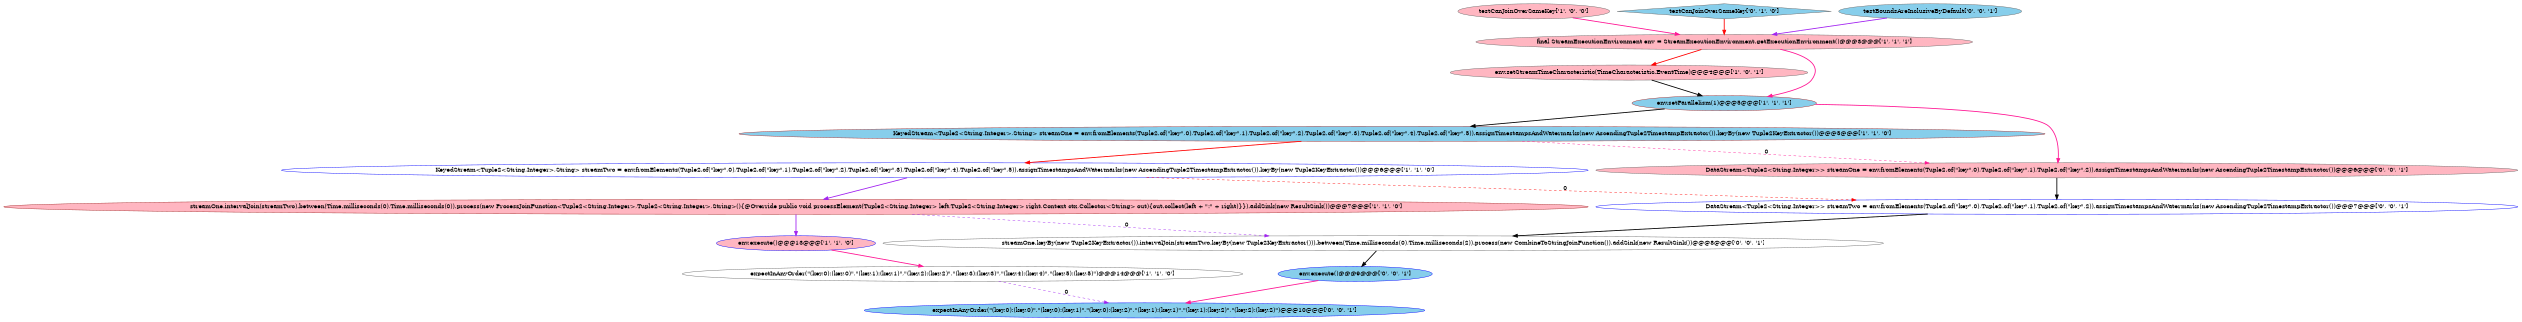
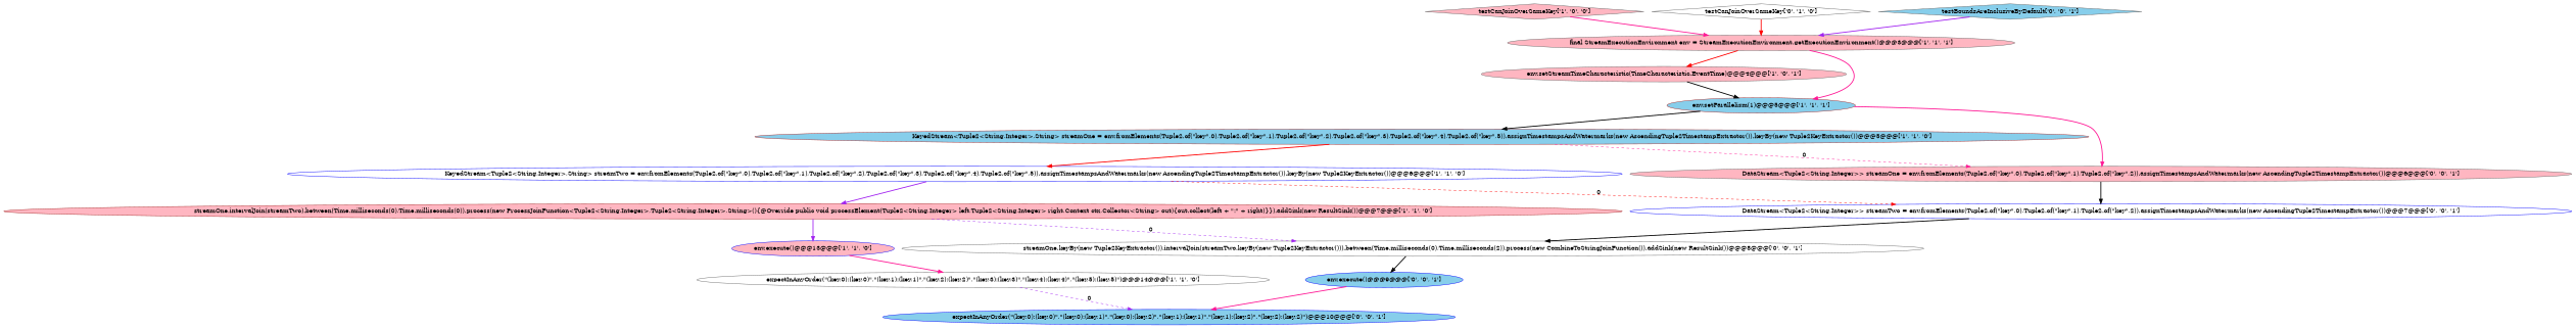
  digraph {
    node [color=gray40 fillcolor=lightpink shape=ellipse style=filled]
    edge [color=deeppink style=bold]
    n1 [label="env.setStreamTimeCharacteristic(TimeCharacteristic.EventTime)@@@4@@@['1', '0', '1']"]
    n2 [color=brown fillcolor=skyblue label="env.setParallelism(1)@@@5@@@['1', '1', '1']"]
    n3 [color=brown fillcolor=skyblue label="KeyedStream<Tuple2<String,Integer>,String> streamOne = env.fromElements(Tuple2.of(\"key\",0),Tuple2.of(\"key\",1),Tuple2.of(\"key\",2),Tuple2.of(\"key\",3),Tuple2.of(\"key\",4),Tuple2.of(\"key\",5)).assignTimestampsAndWatermarks(new AscendingTuple2TimestampExtractor()).keyBy(new Tuple2KeyExtractor())@@@5@@@['1', '1', '0']"]
    n4 [label="DataStream<Tuple2<String,Integer>> streamOne = env.fromElements(Tuple2.of(\"key\",0),Tuple2.of(\"key\",1),Tuple2.of(\"key\",2)).assignTimestampsAndWatermarks(new AscendingTuple2TimestampExtractor())@@@6@@@['0', '0', '1']"]
    n5 [color=blue fillcolor=white label="KeyedStream<Tuple2<String,Integer>,String> streamTwo = env.fromElements(Tuple2.of(\"key\",0),Tuple2.of(\"key\",1),Tuple2.of(\"key\",2),Tuple2.of(\"key\",3),Tuple2.of(\"key\",4),Tuple2.of(\"key\",5)).assignTimestampsAndWatermarks(new AscendingTuple2TimestampExtractor()).keyBy(new Tuple2KeyExtractor())@@@6@@@['1', '1', '0']"]
    n6 [color=blue fillcolor=white label="DataStream<Tuple2<String,Integer>> streamTwo = env.fromElements(Tuple2.of(\"key\",0),Tuple2.of(\"key\",1),Tuple2.of(\"key\",2)).assignTimestampsAndWatermarks(new AscendingTuple2TimestampExtractor())@@@7@@@['0', '0', '1']"]
    n7 [color=brown label="streamOne.intervalJoin(streamTwo).between(Time.milliseconds(0),Time.milliseconds(0)).process(new ProcessJoinFunction<Tuple2<String,Integer>,Tuple2<String,Integer>,String>(){@Override public void processElement(Tuple2<String,Integer> left,Tuple2<String,Integer> right,Context ctx,Collector<String> out){out.collect(left + \":\" + right)}}).addSink(new ResultSink())@@@7@@@['1', '1', '0']"]
-   n8 [label="testCanJoinOverSameKey['1', '0', '0']"]
+   n8 [label="testCanJoinOverSameKey['1', '0', '0']" shape=diamond]
    n9 [label="final StreamExecutionEnvironment env = StreamExecutionEnvironment.getExecutionEnvironment()@@@3@@@['1', '1', '1']"]
    n10 [fillcolor=white label="expectInAnyOrder(\"(key,0):(key,0)\",\"(key,1):(key,1)\",\"(key,2):(key,2)\",\"(key,3):(key,3)\",\"(key,4):(key,4)\",\"(key,5):(key,5)\")@@@14@@@['1', '1', '0']"]
    n11 [color=blue fillcolor=skyblue label="expectInAnyOrder(\"(key,0):(key,0)\",\"(key,0):(key,1)\",\"(key,0):(key,2)\",\"(key,1):(key,1)\",\"(key,1):(key,2)\",\"(key,2):(key,2)\")@@@10@@@['0', '0', '1']"]
    n12 [color=blue label="env.execute()@@@13@@@['1', '1', '0']"]
    n13 [fillcolor=white label="streamOne.keyBy(new Tuple2KeyExtractor()).intervalJoin(streamTwo.keyBy(new Tuple2KeyExtractor())).between(Time.milliseconds(0),Time.milliseconds(2)).process(new CombineToStringJoinFunction()).addSink(new ResultSink())@@@8@@@['0', '0', '1']"]
    n14 [color=blue fillcolor=skyblue label="env.execute()@@@9@@@['0', '0', '1']"]
-   n15 [fillcolor=skyblue label="testCanJoinOverSameKey['0', '1', '0']" shape=diamond]
-   n16 [fillcolor=skyblue label="testBoundsAreInclusiveByDefault['0', '0', '1']"]
+   n15 [fillcolor=white label="testCanJoinOverSameKey['0', '1', '0']" shape=diamond]
+   n16 [fillcolor=skyblue label="testBoundsAreInclusiveByDefault['0', '0', '1']" shape=diamond]
    n1 -> n2 [color=black]
    n2 -> n3 [color=black]
    n2 -> n4
    n3 -> n4 [label=0 style=dashed]
    n3 -> n5 [color=red]
    n4 -> n6 [color=black]
    n5 -> n6 [color=red label=0 style=dashed]
    n5 -> n7 [color=purple]
    n6 -> n13 [color=black]
    n7 -> n12 [color=purple]
    n7 -> n13 [color=purple label=0 style=dashed]
    n8 -> n9
    n9 -> n1 [color=red]
    n9 -> n2
    n10 -> n11 [color=purple label=0 style=dashed]
    n12 -> n10
    n13 -> n14 [color=black]
    n14 -> n11
    n15 -> n9 [color=red]
    n16 -> n9 [color=purple]
  }
